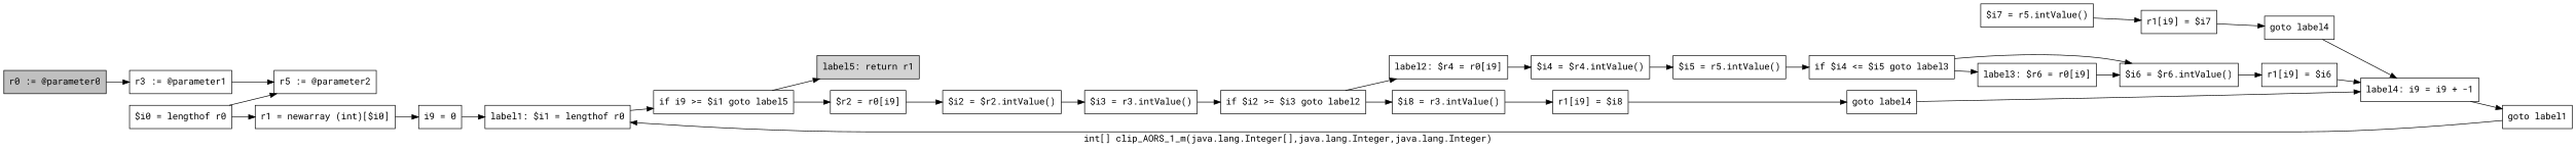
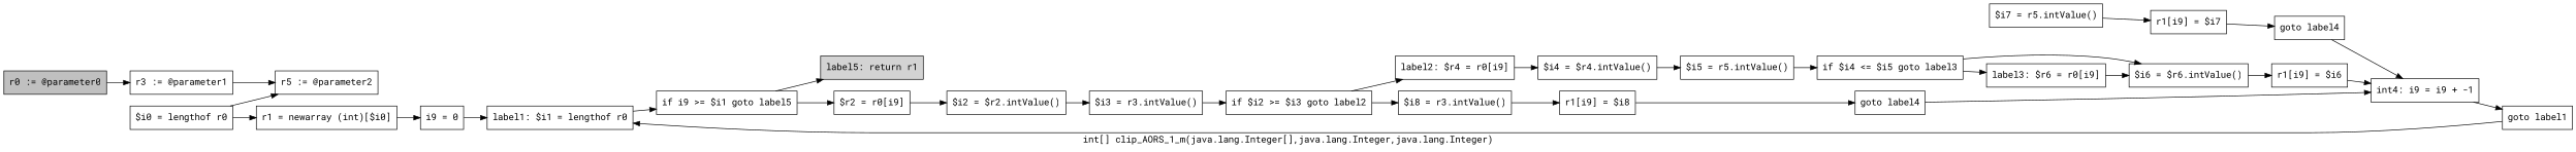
  digraph {
    fontname="Roboto Mono"
    label="int[] clip_AORS_1_m(java.lang.Integer[],java.lang.Integer,java.lang.Integer)"
    rankdir=LR
    node [fontname="Roboto Mono" shape=box]
    edge [fontname="Roboto Mono"]
    n1 [fillcolor=gray label="r0 := @parameter0" style=filled]
    n2 [label="r3 := @parameter1"]
    n3 [label="r5 := @parameter2"]
    n4 [label="$i0 = lengthof r0"]
    n5 [label="r1 = newarray (int)[$i0]"]
    n6 [label="i9 = 0"]
    n7 [label="label1: $i1 = lengthof r0"]
    n8 [label="if i9 >= $i1 goto label5"]
    n9 [label="$r2 = r0[i9]"]
    n10 [fillcolor=lightgray label="label5: return r1" style=filled]
    n11 [label="$i2 = $r2.intValue()"]
    n12 [label="$i3 = r3.intValue()"]
    n13 [label="if $i2 >= $i3 goto label2"]
    n14 [label="$i8 = r3.intValue()"]
    n15 [label="label2: $r4 = r0[i9]"]
    n16 [label="r1[i9] = $i8"]
    n17 [label="$i4 = $r4.intValue()"]
    n18 [label="goto label4"]
    n19 [label="$i5 = r5.intValue()"]
-   n20 [label="label4: i9 = i9 + -1"]
+   n20 [label="int4: i9 = i9 + -1"]
    n21 [label="goto label1"]
    n22 [label="if $i4 <= $i5 goto label3"]
    n23 [label="label3: $r6 = r0[i9]"]
    n24 [label="$i6 = $r6.intValue()"]
    n25 [label="$i7 = r5.intValue()"]
    n26 [label="r1[i9] = $i7"]
    n27 [label="goto label4"]
    n28 [label="r1[i9] = $i6"]
    n1 -> n2
    n2 -> n3
    n4 -> n3
    n4 -> n5
    n5 -> n6
    n6 -> n7
    n7 -> n8
    n8 -> n9
    n8 -> n10
    n9 -> n11
    n11 -> n12
    n12 -> n13
    n13 -> n14
    n13 -> n15
    n14 -> n16
    n15 -> n17
    n16 -> n18
    n17 -> n19
    n18 -> n20
    n19 -> n22
    n20 -> n21
    n21 -> n7
    n22 -> n23
    n22 -> n24
    n23 -> n24
    n24 -> n28
    n25 -> n26
    n26 -> n27
    n27 -> n20
    n28 -> n20
  }
